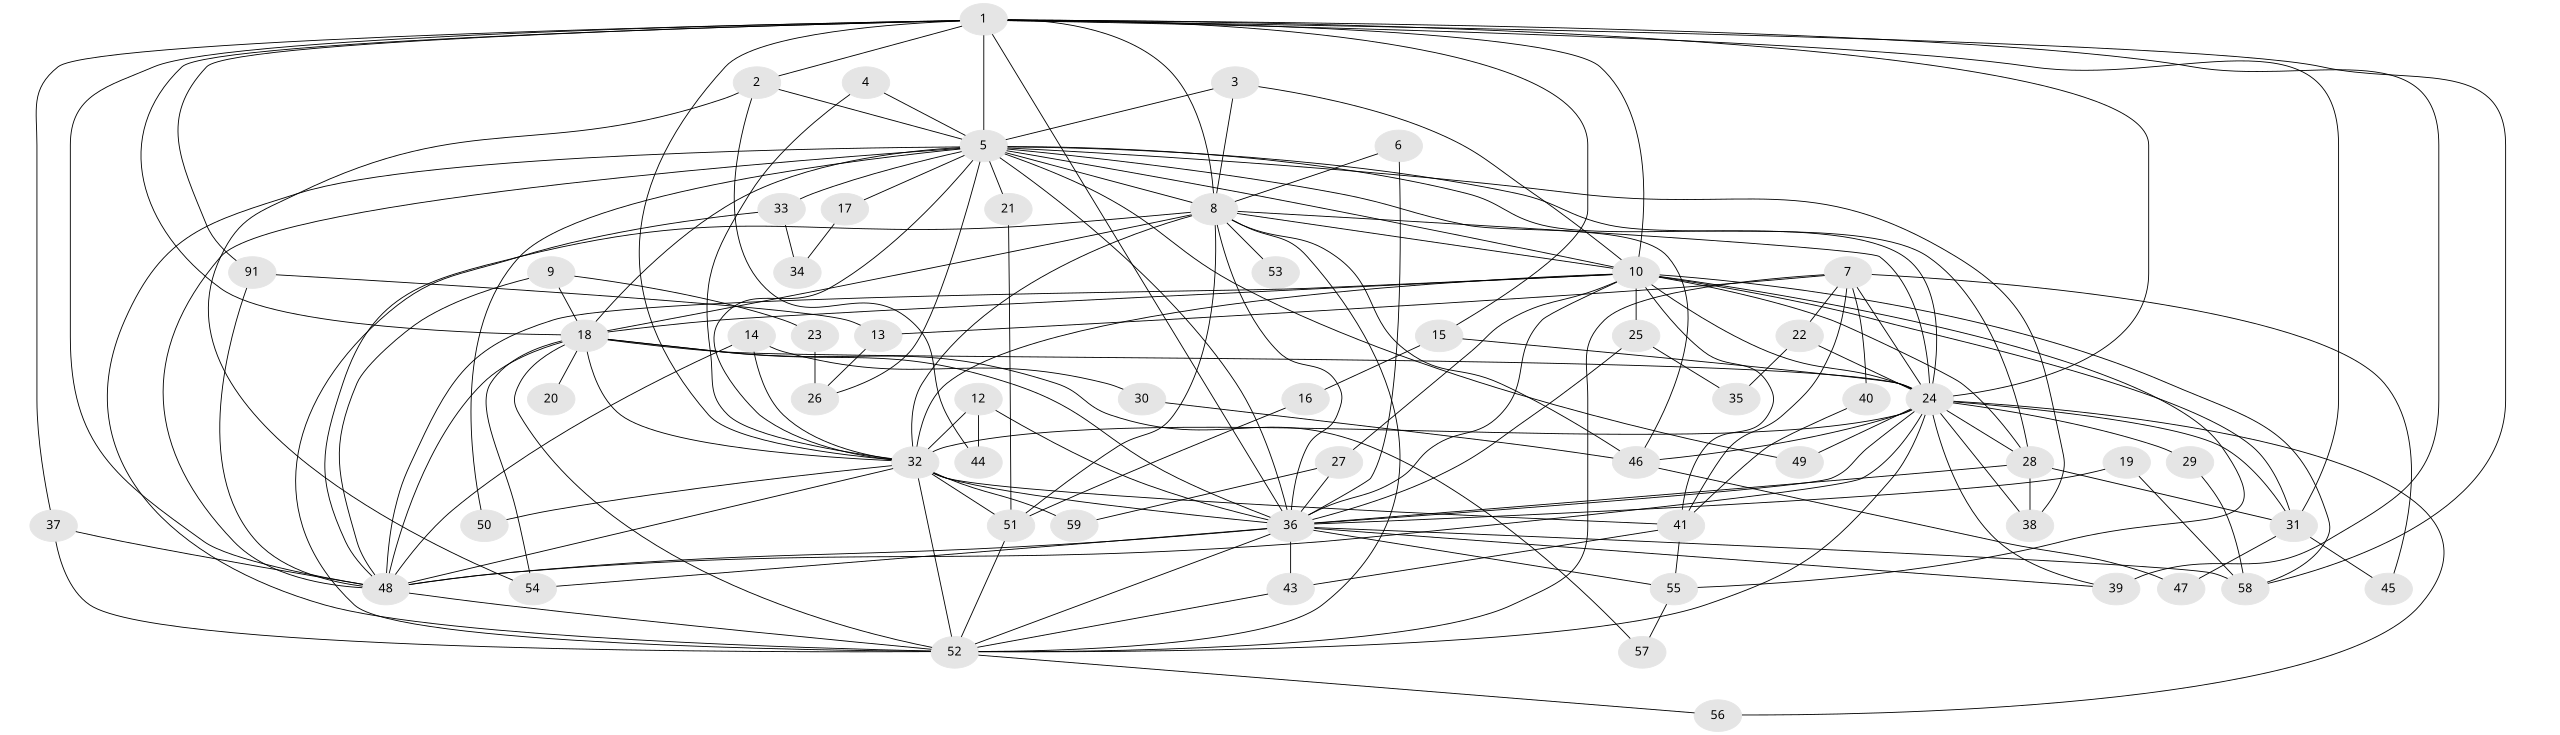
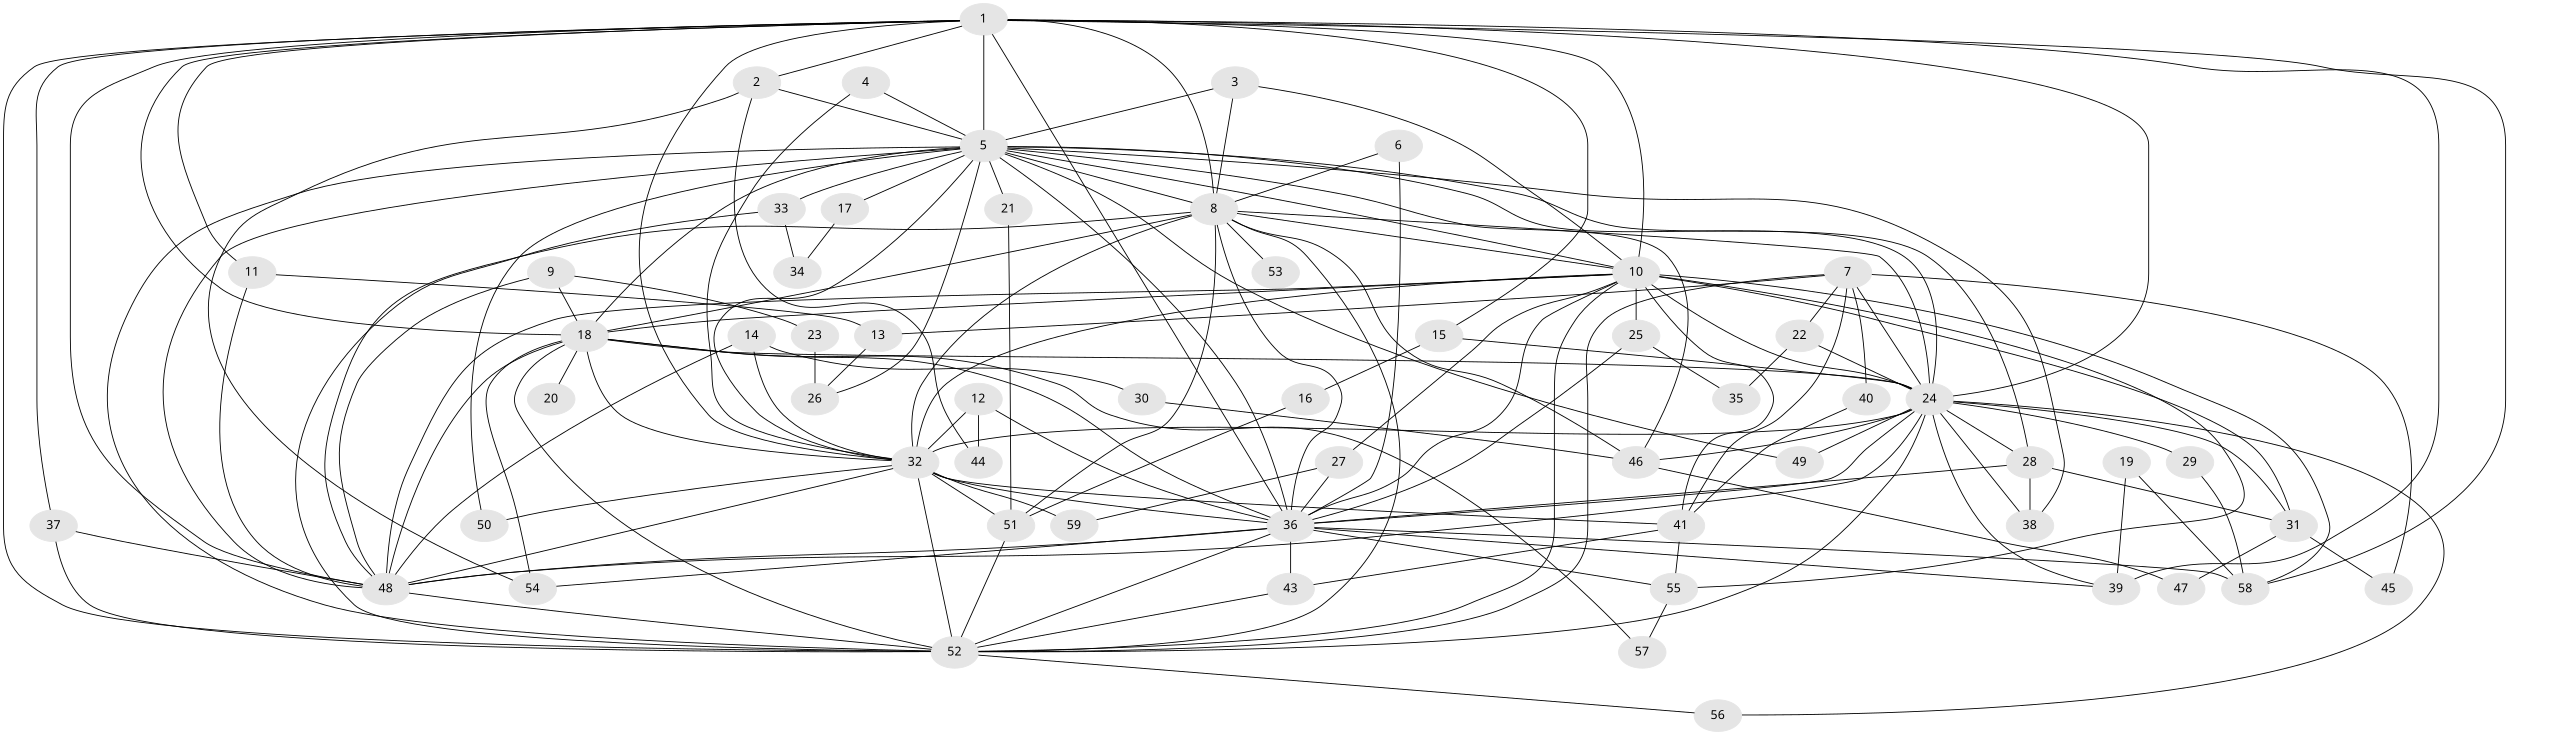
  graph {
    fontname="Noto Sans"
    node [color=gray90 fontname="Noto Sans" style=filled]
    edge [fontname="Noto Sans" weight=1.0]
    1
    2
    5
    8
    10
-   11 [label=91]
+   11
    15
    18
    24
    32
    36
    37
    39
    48
    52
    58
    44
    54
    17
    21
    26
    28
    33
    38
    46
    49
    50
    51
    53
    41
    25
    27
    31
    55
    13
    16
    20
    57
    29
    56
    59
    43
    3
    4
    34
    47
    6
    7
    22
    40
    45
    35
    9
    23
    12
    14
    30
    19
    1 -- 2
    1 -- 5 [weight=2.0]
    1 -- 8
    1 -- 10
    1 -- 11
    1 -- 15
    1 -- 18
    1 -- 24
    1 -- 32
    1 -- 36
    1 -- 37
    1 -- 39
    1 -- 48
-   1 -- 31
+   1 -- 52
    1 -- 58
    2 -- 5
    2 -- 44
    2 -- 54
    5 -- 8
    5 -- 10 [weight=2.0]
    5 -- 18
    5 -- 24
    5 -- 32
    5 -- 36
    5 -- 48
    5 -- 52 [weight=2.0]
    5 -- 17
    5 -- 21
    5 -- 26 [weight=2.0]
    5 -- 28
    5 -- 33
    5 -- 38
    5 -- 46
    5 -- 49
    5 -- 50
    8 -- 10
    8 -- 18 [weight=2.0]
    8 -- 24
    8 -- 32
    8 -- 36
    8 -- 48 [weight=2.0]
    8 -- 52
    8 -- 46
    8 -- 51
    8 -- 53
    10 -- 18
    10 -- 24
    10 -- 32
    10 -- 36
    10 -- 48
-   10 -- 28
+   10 -- 52
    10 -- 58
    10 -- 41
    10 -- 25
    10 -- 27
    10 -- 31
    10 -- 55
    11 -- 48
    11 -- 13
    15 -- 24
    15 -- 16
    18 -- 24
    18 -- 32
    18 -- 36
    18 -- 48
    18 -- 52
    18 -- 54
    18 -- 20
    18 -- 57
    24 -- 32
    24 -- 36
    24 -- 39
    24 -- 48
    24 -- 52 [weight=2.0]
    24 -- 28
    24 -- 38
    24 -- 46
    24 -- 49
    24 -- 31
    24 -- 29
    24 -- 56
    32 -- 36
    32 -- 48
    32 -- 52 [weight=2.0]
    32 -- 50
    32 -- 51
    32 -- 41
    32 -- 59 [weight=2.0]
    36 -- 39
    36 -- 48 [weight=3.0]
    36 -- 52
    36 -- 58
    36 -- 54
    36 -- 55
    36 -- 43
    37 -- 48
    37 -- 52
    48 -- 52
    52 -- 56
    17 -- 34
    21 -- 51
    28 -- 36
    28 -- 38
    28 -- 31
    33 -- 52
    33 -- 34
    46 -- 47
    51 -- 52
    41 -- 55
    41 -- 43
    25 -- 36
    25 -- 35
    27 -- 36
    27 -- 59
    31 -- 47
    31 -- 45
    55 -- 57
    13 -- 26
    16 -- 51
    29 -- 58
    43 -- 52
    3 -- 5
    3 -- 8
    3 -- 10
    4 -- 5
    4 -- 32
    6 -- 8
    6 -- 36
    7 -- 24
    7 -- 52
    7 -- 41
    7 -- 13
    7 -- 22
    7 -- 40
    7 -- 45
    22 -- 24
    22 -- 35
    40 -- 41
    9 -- 18
    9 -- 48
    9 -- 23
    23 -- 26
    12 -- 32
    12 -- 36
    12 -- 44
    14 -- 32
    14 -- 48
    14 -- 30
    30 -- 46
-   19 -- 36
+   19 -- 39
    19 -- 58
  }
